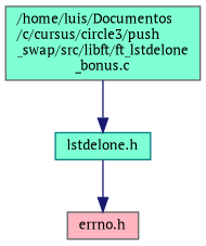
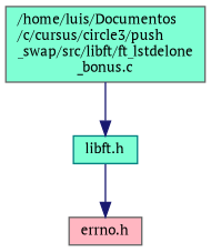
  digraph {
    fontname="PT Serif"
    node [color=gray40 fillcolor=aquamarine fontname="PT Serif" fontsize=10 shape=record style=filled]
    edge [color=midnightblue fontname="PT Serif" fontsize=10 labelfontname=Helvetica labelfontsize=10 style=solid]
    n1 [fontcolor=black height=0.2 label="/home/luis/Documentos\l/c/cursus/circle3/push\l_swap/src/libft/ft_lstdelone\l_bonus.c" width=0.4]
-   n2 [color=teal height=0.2 label="lstdelone.h" width=0.4]
+   n2 [color=teal height=0.2 label="libft.h" width=0.4]
    n3 [fillcolor=lightpink height=0.2 label="errno.h" width=0.4]
    n1 -> n2
    n2 -> n3
  }
